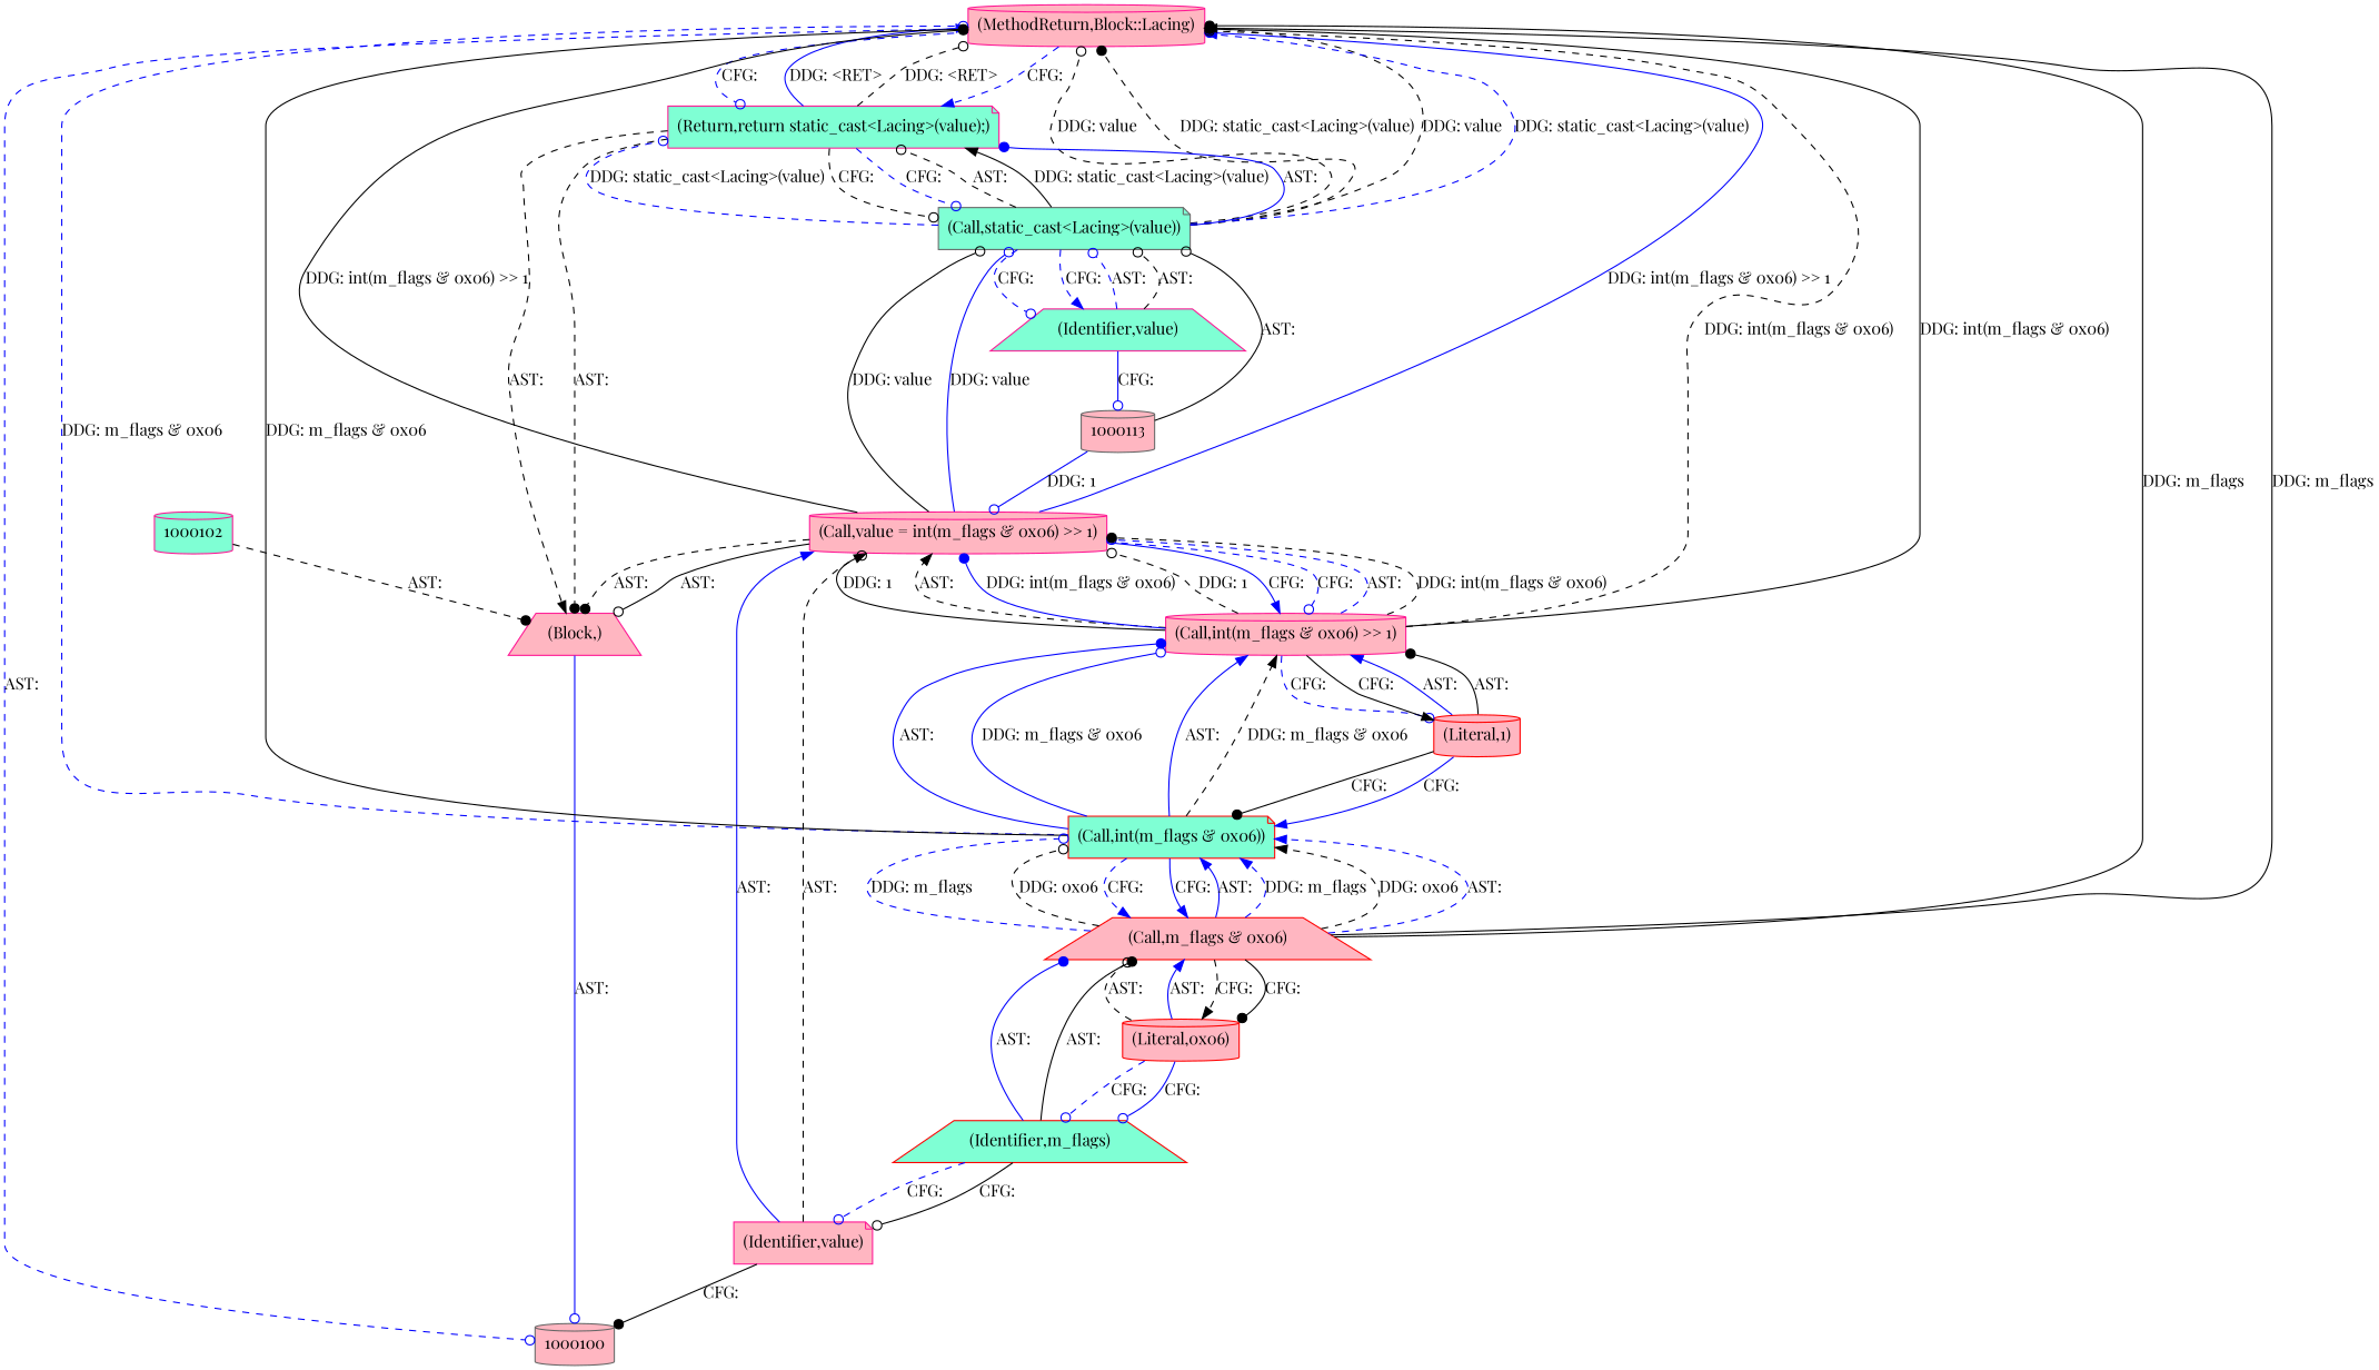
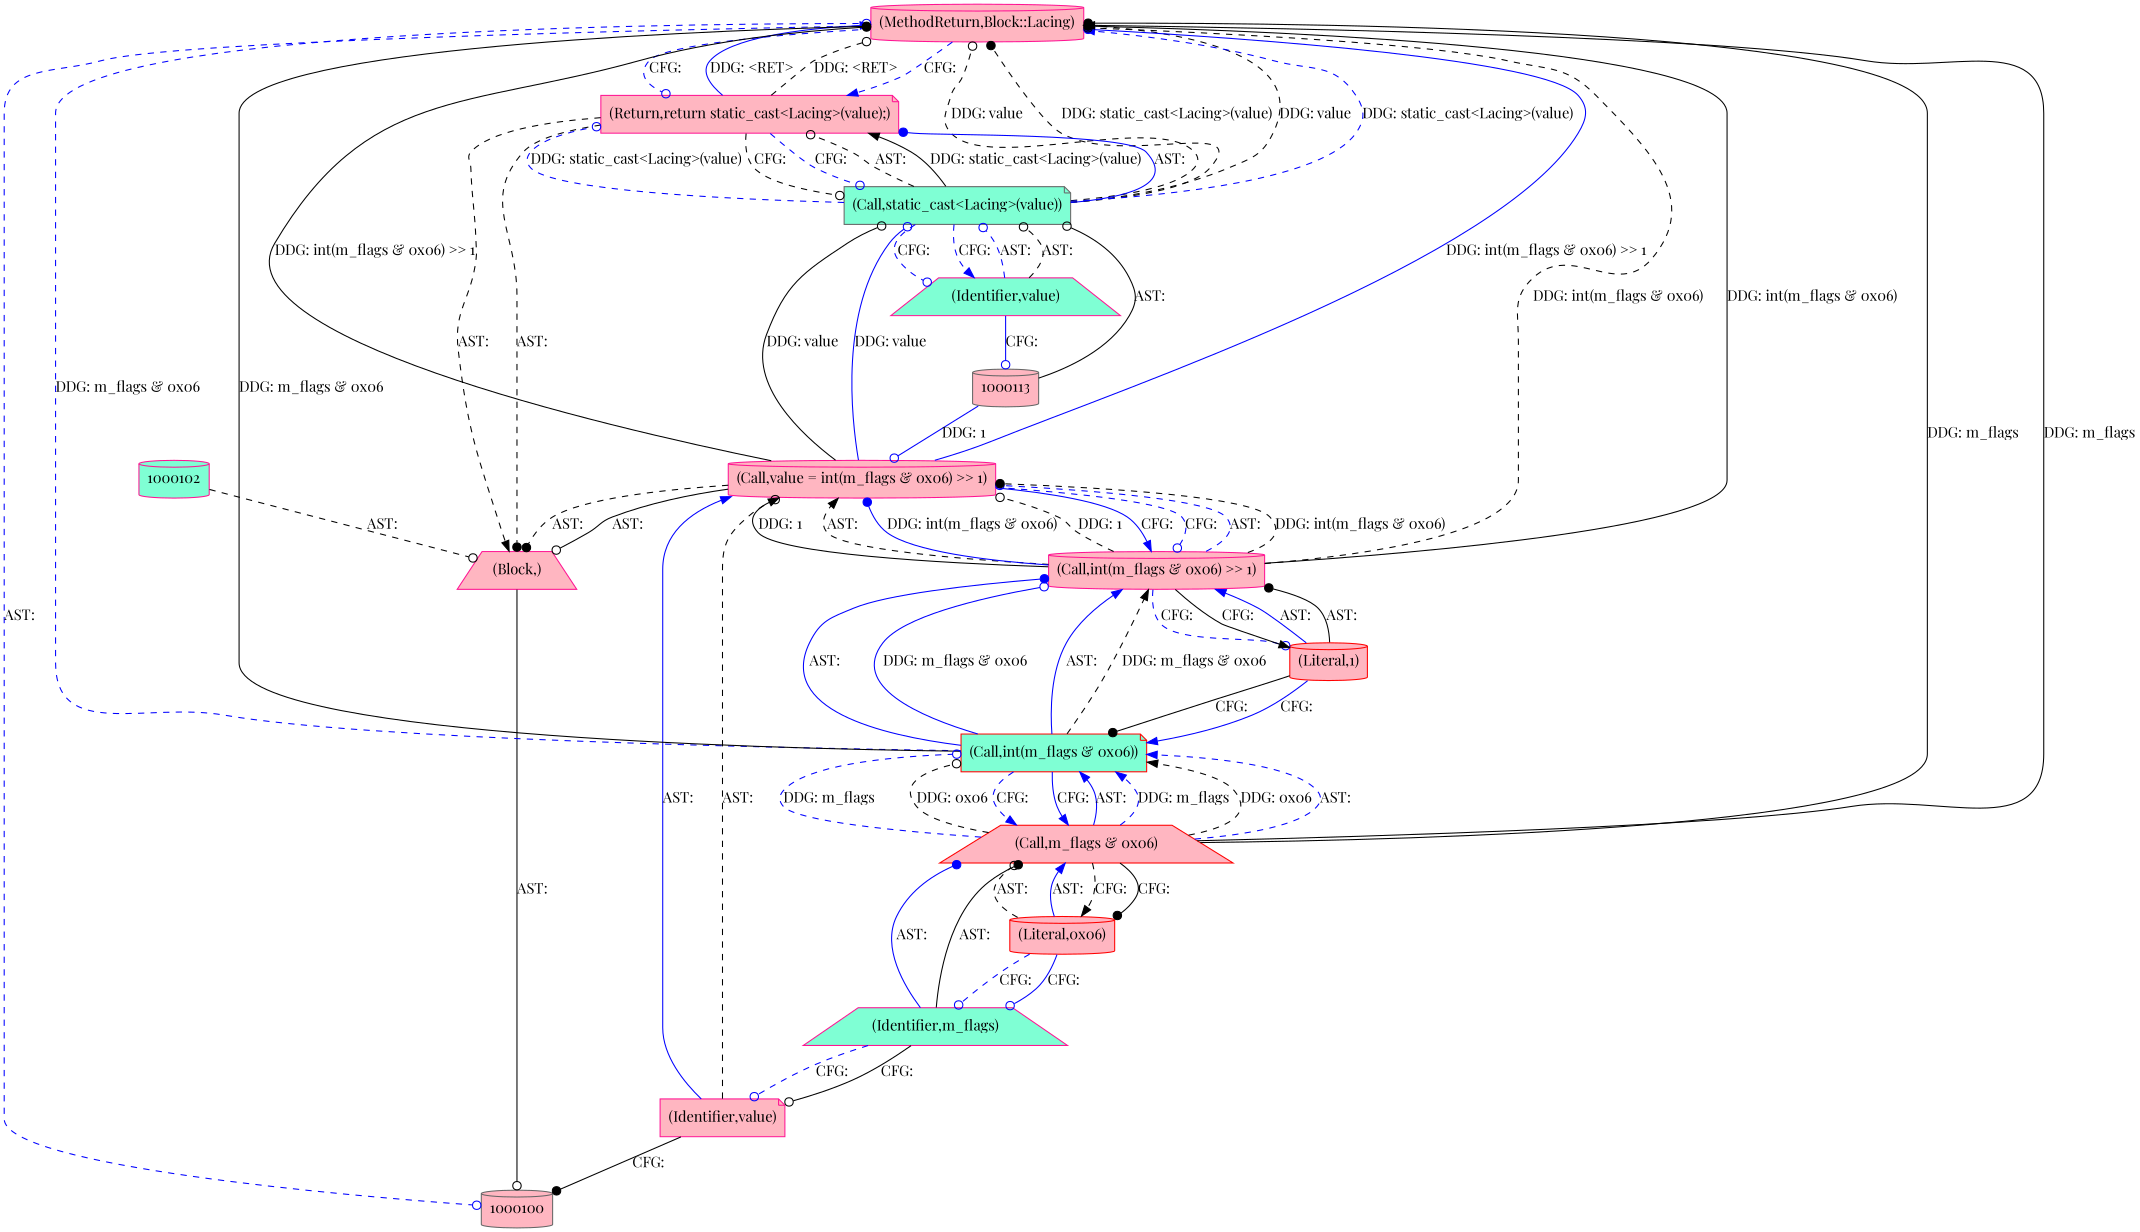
  digraph {
    fontname="Playfair Display"
    node [color=deeppink fillcolor=lightpink fontname="Playfair Display" shape=cylinder style=filled]
    edge [arrowhead=odot color=blue fontname="Playfair Display" style=dashed]
    n1 [label="(MethodReturn,Block::Lacing)"]
-   n2 [fillcolor=aquamarine label="(Return,return static_cast<Lacing>(value);)" shape=note]
+   n2 [label="(Return,return static_cast<Lacing>(value);)" shape=note]
    1000100 [color=gray40]
    n4 [label="(Block,)" shape=trapezium]
    n5 [color=gray40 fillcolor=aquamarine label="(Call,static_cast<Lacing>(value))" shape=note]
    n6 [label="(Call,value = int(m_flags & 0x06) >> 1)"]
    n7 [label="(Call,int(m_flags & 0x06) >> 1)"]
    n8 [color=red label="(Literal,1)"]
    n9 [fillcolor=aquamarine label="(Identifier,value)" shape=trapezium]
    n10 [label="(Identifier,value)" shape=note]
    n11 [color=red fillcolor=aquamarine label="(Call,int(m_flags & 0x06))" shape=note]
    n12 [color=red label="(Call,m_flags & 0x06)" shape=trapezium]
    n13 [color=red label="(Literal,0x06)"]
-   n14 [color=red fillcolor=aquamarine label="(Identifier,m_flags)" shape=trapezium]
+   n14 [fillcolor=aquamarine label="(Identifier,m_flags)" shape=trapezium]
    1000113 [color=gray40]
    1000102 [fillcolor=aquamarine]
    n1 -> n2 [arrowhead=normal label="CFG: "]
    n1 -> n2 [label="CFG: "]
    n1 -> 1000100 [label="AST: "]
    n2 -> n1 [arrowhead=normal label="DDG: <RET>" style=solid]
    n2 -> n1 [color=black label="DDG: <RET>"]
    n2 -> n4 [arrowhead=normal color=black label="AST: "]
    n2 -> n4 [arrowhead=dot color=black label="AST: "]
    n2 -> n5 [color=black label="CFG: "]
    n2 -> n5 [label="CFG: "]
-   n4 -> 1000100 [label="AST: " style=solid]
+   n4 -> 1000100 [color=black label="AST: " style=solid]
    n5 -> n1 [color=black label="DDG: value"]
    n5 -> n1 [arrowhead=dot color=black label="DDG: static_cast<Lacing>(value)"]
    n5 -> n1 [arrowhead=normal color=black label="DDG: value"]
    n5 -> n1 [arrowhead=normal label="DDG: static_cast<Lacing>(value)"]
    n5 -> n2 [color=black label="AST: "]
    n5 -> n2 [arrowhead=normal color=black label="DDG: static_cast<Lacing>(value)" style=solid]
    n5 -> n2 [arrowhead=dot label="AST: " style=solid]
    n5 -> n2 [label="DDG: static_cast<Lacing>(value)"]
    n5 -> n9 [label="CFG: "]
    n5 -> n9 [arrowhead=normal label="CFG: "]
    n6 -> n1 [arrowhead=dot label="DDG: int(m_flags & 0x06) >> 1" style=solid]
    n6 -> n1 [arrowhead=dot color=black label="DDG: int(m_flags & 0x06) >> 1" style=solid]
    n6 -> n4 [arrowhead=dot color=black label="AST: "]
    n6 -> n4 [color=black label="AST: " style=solid]
    n6 -> n5 [color=black label="DDG: value" style=solid]
    n6 -> n5 [label="DDG: value" style=solid]
    n6 -> n7 [arrowhead=normal label="CFG: " style=solid]
    n6 -> n7 [label="CFG: "]
    n7 -> n1 [color=black label="DDG: int(m_flags & 0x06)"]
    n7 -> n1 [arrowhead=dot color=black label="DDG: int(m_flags & 0x06)" style=solid]
    n7 -> n6 [label="AST: "]
    n7 -> n6 [arrowhead=dot color=black label="DDG: int(m_flags & 0x06)"]
    n7 -> n6 [color=black label="DDG: 1" style=solid]
    n7 -> n6 [arrowhead=normal color=black label="AST: "]
    n7 -> n6 [arrowhead=dot label="DDG: int(m_flags & 0x06)" style=solid]
    n7 -> n6 [color=black label="DDG: 1"]
    n7 -> n8 [label="CFG: "]
    n7 -> n8 [arrowhead=normal color=black label="CFG: " style=solid]
    n8 -> n7 [arrowhead=normal label="AST: " style=solid]
    n8 -> n7 [arrowhead=dot color=black label="AST: " style=solid]
    n8 -> n11 [arrowhead=dot color=black label="CFG: " style=solid]
    n8 -> n11 [arrowhead=normal label="CFG: " style=solid]
    n9 -> n5 [label="AST: "]
    n9 -> n5 [color=black label="AST: "]
    n9 -> 1000113 [label="CFG: " style=solid]
    n10 -> 1000100 [arrowhead=dot color=black label="CFG: " style=solid]
    n10 -> n6 [arrowhead=normal label="AST: " style=solid]
    n10 -> n6 [arrowhead=normal color=black label="AST: "]
    n11 -> n1 [label="DDG: m_flags & 0x06"]
    n11 -> n1 [arrowhead=dot color=black label="DDG: m_flags & 0x06" style=solid]
    n11 -> n7 [arrowhead=dot label="AST: " style=solid]
    n11 -> n7 [label="DDG: m_flags & 0x06" style=solid]
    n11 -> n7 [arrowhead=normal label="AST: " style=solid]
    n11 -> n7 [arrowhead=normal color=black label="DDG: m_flags & 0x06"]
    n11 -> n12 [arrowhead=normal label="CFG: "]
    n11 -> n12 [arrowhead=normal label="CFG: " style=solid]
    n12 -> n1 [arrowhead=dot color=black label="DDG: m_flags" style=solid]
    n12 -> n1 [arrowhead=normal color=black label="DDG: m_flags" style=solid]
    n12 -> n11 [arrowhead=normal label="AST: " style=solid]
    n12 -> n11 [arrowhead=normal label="DDG: m_flags"]
    n12 -> n11 [arrowhead=normal color=black label="DDG: 0x06"]
    n12 -> n11 [arrowhead=normal label="AST: "]
    n12 -> n11 [label="DDG: m_flags"]
    n12 -> n11 [color=black label="DDG: 0x06"]
    n12 -> n13 [arrowhead=normal color=black label="CFG: "]
    n12 -> n13 [arrowhead=dot color=black label="CFG: " style=solid]
    n13 -> n12 [color=black label="AST: "]
    n13 -> n12 [arrowhead=normal label="AST: " style=solid]
    n13 -> n14 [label="CFG: "]
    n13 -> n14 [label="CFG: " style=solid]
    n14 -> n10 [label="CFG: "]
    n14 -> n10 [color=black label="CFG: " style=solid]
    n14 -> n12 [arrowhead=dot label="AST: " style=solid]
    n14 -> n12 [arrowhead=dot color=black label="AST: " style=solid]
    1000113 -> n5 [color=black label="AST: " style=solid]
    1000113 -> n6 [label="DDG: 1" style=solid]
-   1000102 -> n4 [arrowhead=dot color=black label="AST: "]
+   1000102 -> n4 [color=black label="AST: "]
  }
